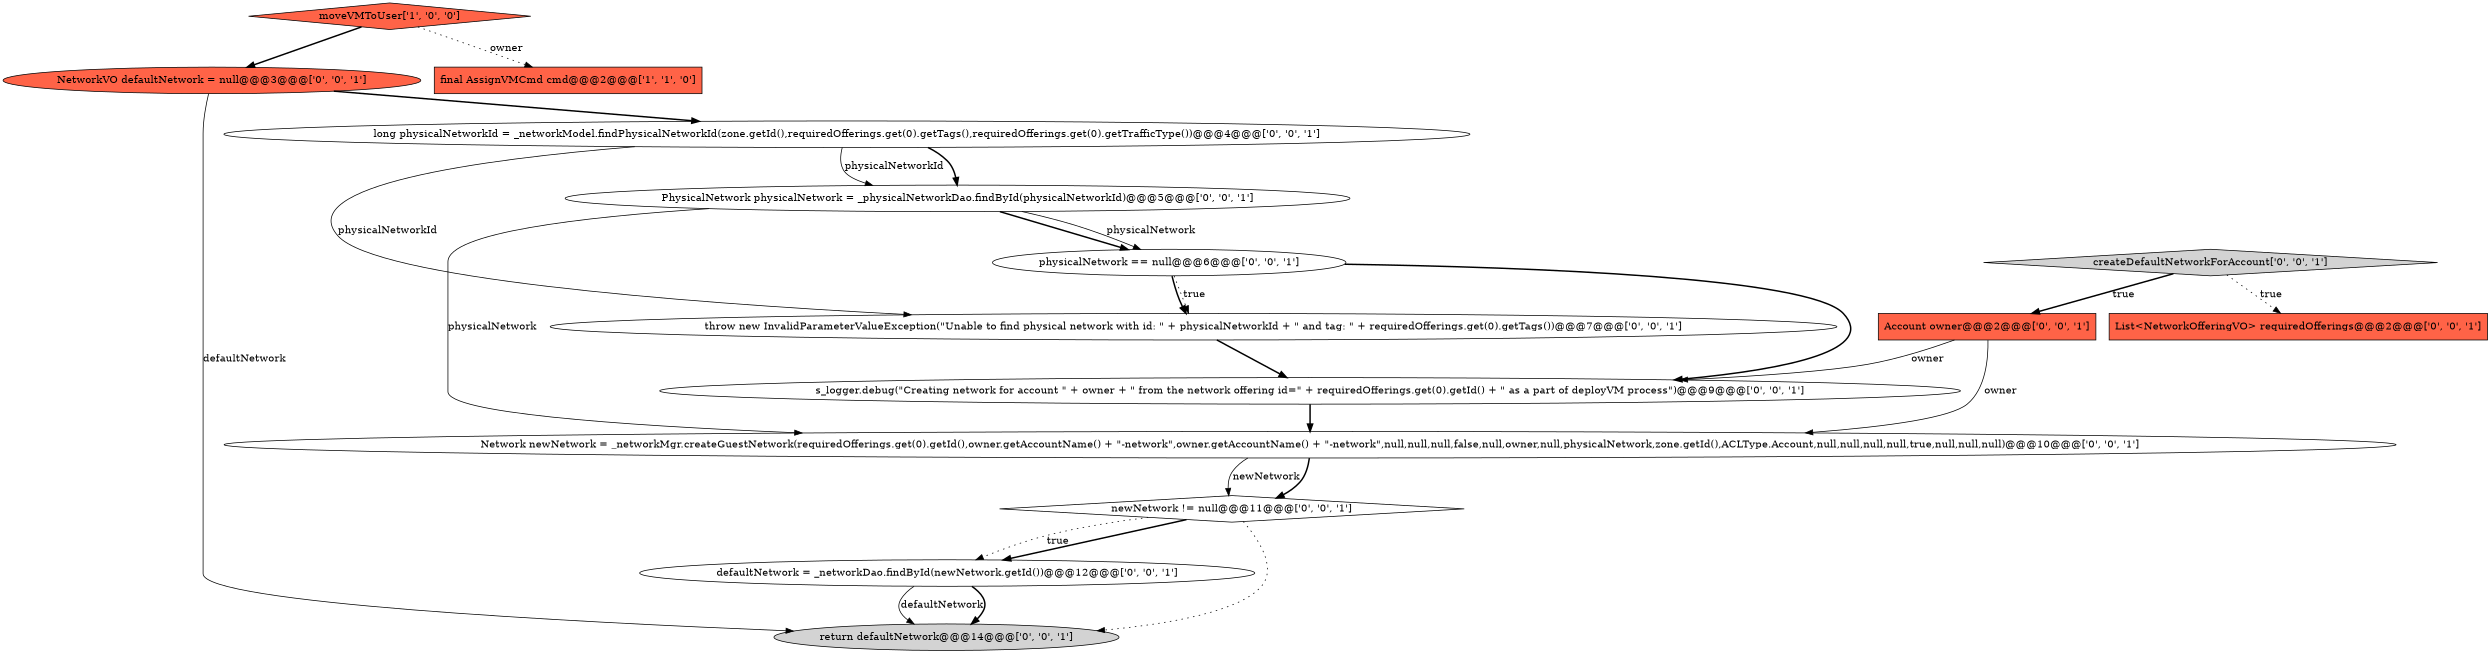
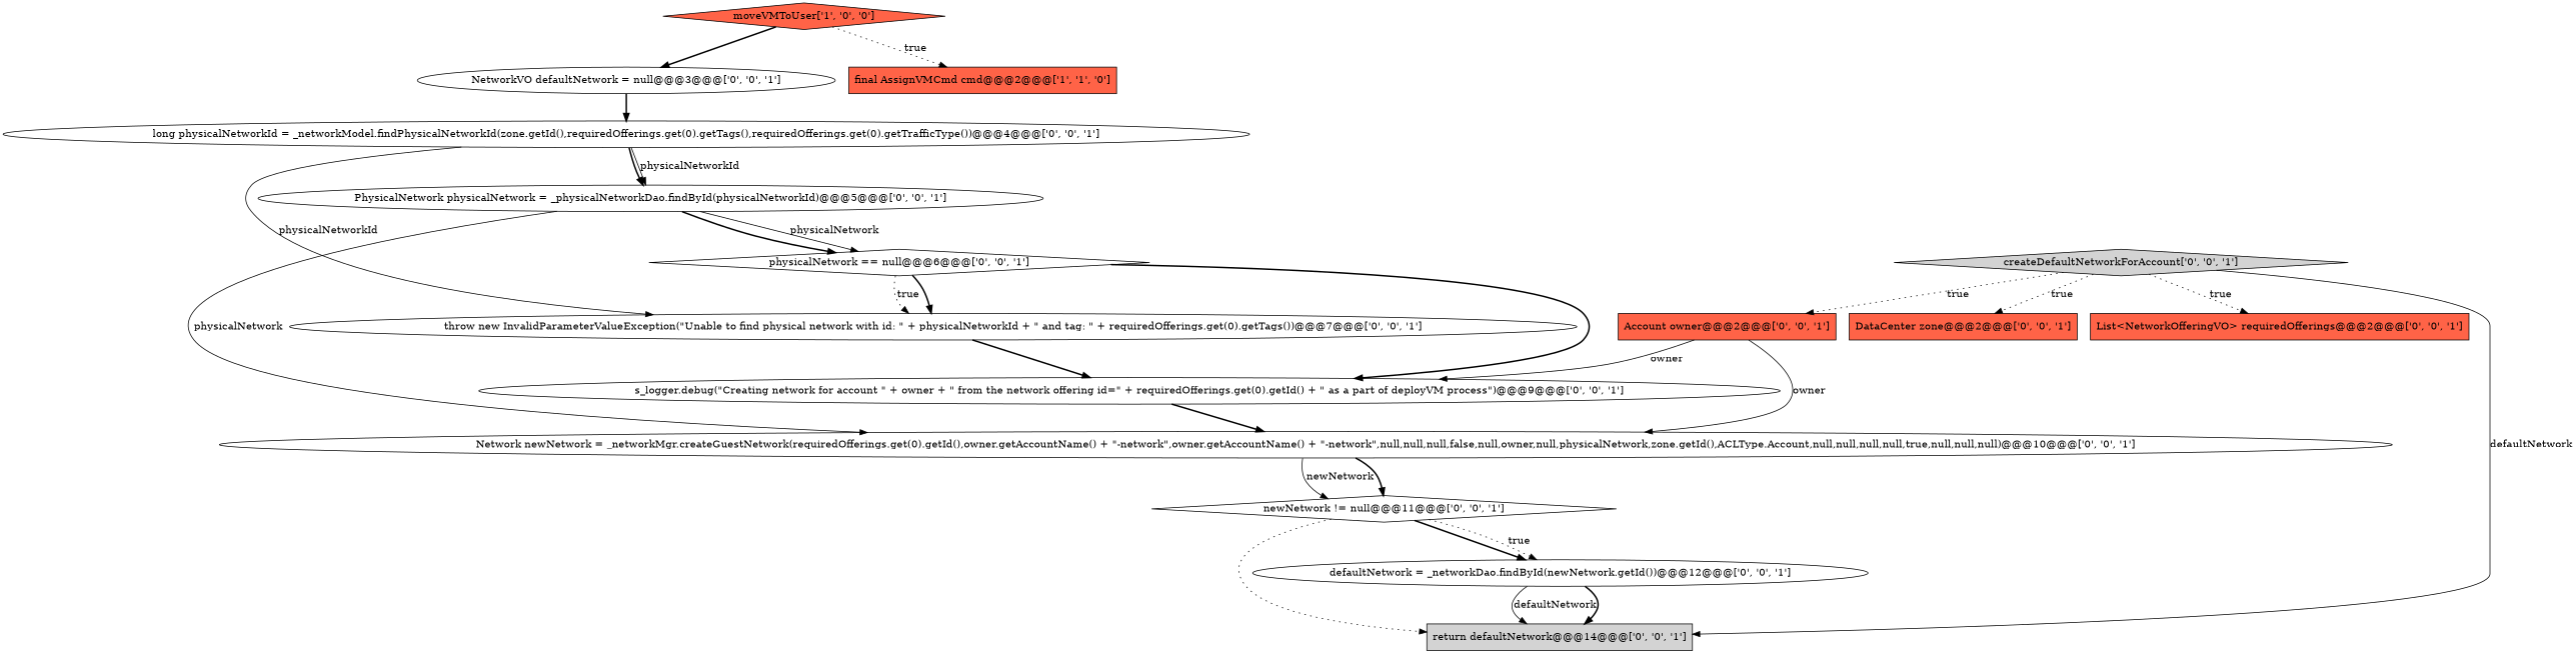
  digraph {
    node [fillcolor=white shape=ellipse style=filled]
    edge [style=bold]
    n1 [label="long physicalNetworkId = _networkModel.findPhysicalNetworkId(zone.getId(),requiredOfferings.get(0).getTags(),requiredOfferings.get(0).getTrafficType())@@@4@@@['0', '0', '1']"]
    n2 [label="throw new InvalidParameterValueException(\"Unable to find physical network with id: \" + physicalNetworkId + \" and tag: \" + requiredOfferings.get(0).getTags())@@@7@@@['0', '0', '1']"]
    n3 [label="PhysicalNetwork physicalNetwork = _physicalNetworkDao.findById(physicalNetworkId)@@@5@@@['0', '0', '1']"]
    n4 [label="s_logger.debug(\"Creating network for account \" + owner + \" from the network offering id=\" + requiredOfferings.get(0).getId() + \" as a part of deployVM process\")@@@9@@@['0', '0', '1']"]
    n5 [label="Network newNetwork = _networkMgr.createGuestNetwork(requiredOfferings.get(0).getId(),owner.getAccountName() + \"-network\",owner.getAccountName() + \"-network\",null,null,null,false,null,owner,null,physicalNetwork,zone.getId(),ACLType.Account,null,null,null,null,true,null,null,null)@@@10@@@['0', '0', '1']"]
-   n6 [label="physicalNetwork == null@@@6@@@['0', '0', '1']"]
-   n7 [fillcolor=tomato label="NetworkVO defaultNetwork = null@@@3@@@['0', '0', '1']"]
-   n8 [fillcolor=lightgray label="return defaultNetwork@@@14@@@['0', '0', '1']"]
+   n6 [label="physicalNetwork == null@@@6@@@['0', '0', '1']" shape=diamond]
+   n7 [label="NetworkVO defaultNetwork = null@@@3@@@['0', '0', '1']"]
+   n8 [fillcolor=lightgray label="return defaultNetwork@@@14@@@['0', '0', '1']" shape=box]
    n9 [fillcolor=tomato label="moveVMToUser['1', '0', '0']" shape=diamond]
    n10 [fillcolor=tomato label="final AssignVMCmd cmd@@@2@@@['1', '1', '0']" shape=box]
    n11 [label="newNetwork != null@@@11@@@['0', '0', '1']" shape=diamond]
    n12 [label="defaultNetwork = _networkDao.findById(newNetwork.getId())@@@12@@@['0', '0', '1']"]
+   n13 [fillcolor=tomato label="DataCenter zone@@@2@@@['0', '0', '1']" shape=box]
    n14 [fillcolor=lightgray label="createDefaultNetworkForAccount['0', '0', '1']" shape=diamond]
    n15 [fillcolor=tomato label="Account owner@@@2@@@['0', '0', '1']" shape=box]
    n16 [fillcolor=tomato label="List<NetworkOfferingVO> requiredOfferings@@@2@@@['0', '0', '1']" shape=box]
    n1 -> n2 [label=physicalNetworkId style=solid]
    n1 -> n3
    n1 -> n3 [label=physicalNetworkId style=solid]
    n2 -> n4
    n3 -> n5 [label=physicalNetwork style=solid]
    n3 -> n6
    n3 -> n6 [label=physicalNetwork style=solid]
    n4 -> n5
    n5 -> n11 [label=newNetwork style=solid]
    n5 -> n11
    n6 -> n2
    n6 -> n2 [label=true style=dotted]
    n6 -> n4
    n7 -> n1
-   n7 -> n8 [label=defaultNetwork style=solid]
+   n14 -> n8 [label=defaultNetwork style=solid]
    n9 -> n7
-   n9 -> n10 [label=owner style=dotted]
+   n9 -> n10 [label=true style=dotted]
    n11 -> n8 [style=dotted]
    n11 -> n12
    n11 -> n12 [label=true style=dotted]
    n12 -> n8 [label=defaultNetwork style=solid]
    n12 -> n8
-   n14 -> n15 [label=true]
+   n14 -> n13 [label=true style=dotted]
+   n14 -> n15 [label=true style=dotted]
    n14 -> n16 [label=true style=dotted]
    n15 -> n4 [label=owner style=solid]
    n15 -> n5 [label=owner style=solid]
  }
